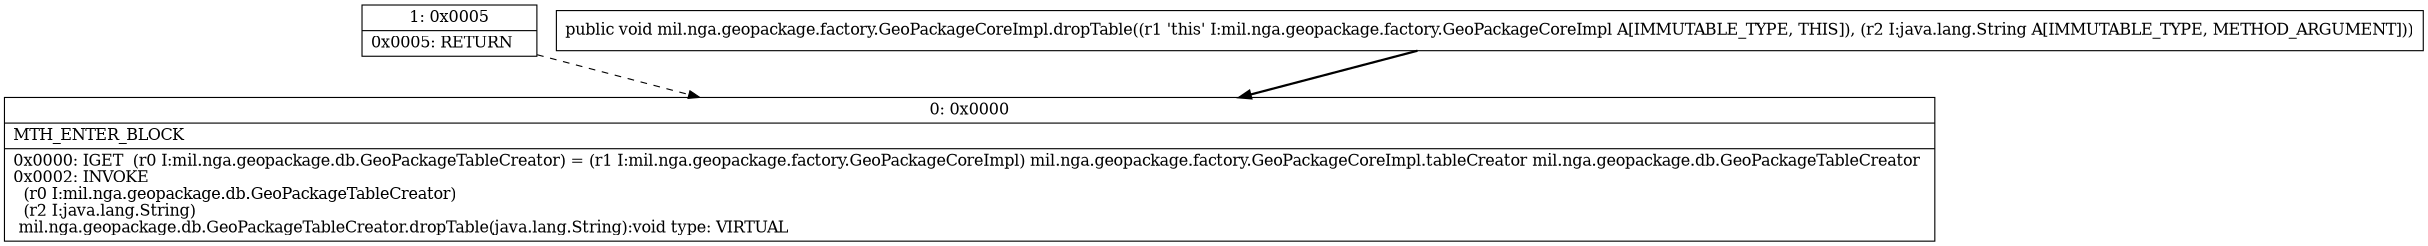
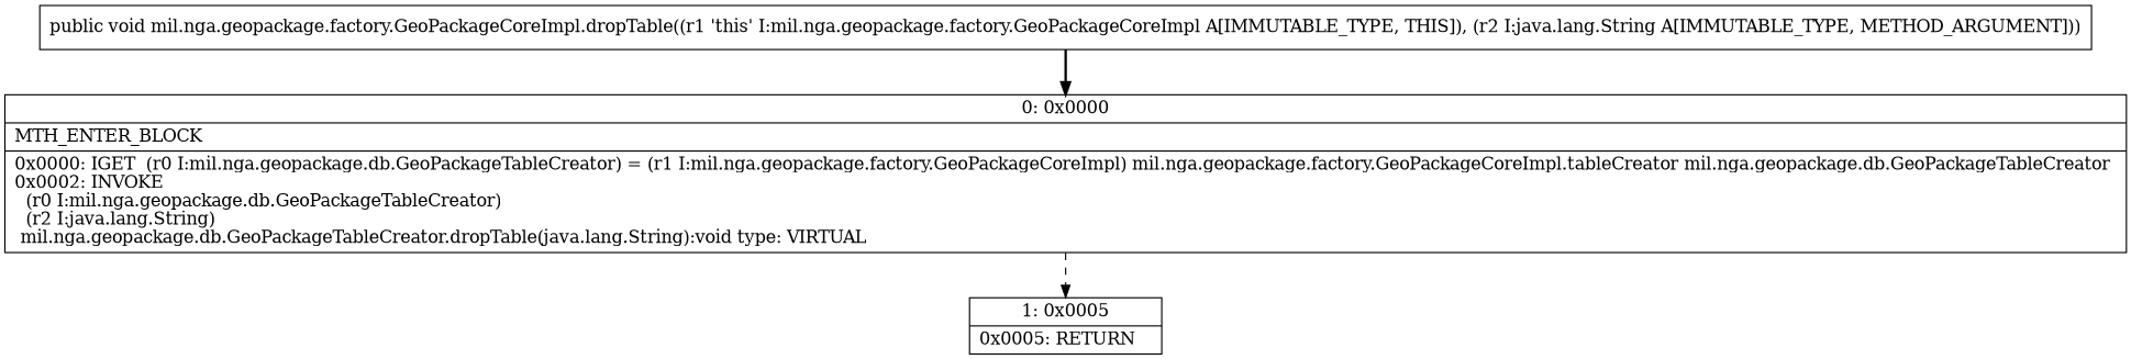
  digraph {
    node [shape=record]
    n1 [label="{0\:\ 0x0000|MTH_ENTER_BLOCK\l|0x0000: IGET  (r0 I:mil.nga.geopackage.db.GeoPackageTableCreator) = (r1 I:mil.nga.geopackage.factory.GeoPackageCoreImpl) mil.nga.geopackage.factory.GeoPackageCoreImpl.tableCreator mil.nga.geopackage.db.GeoPackageTableCreator \l0x0002: INVOKE  \l  (r0 I:mil.nga.geopackage.db.GeoPackageTableCreator)\l  (r2 I:java.lang.String)\l mil.nga.geopackage.db.GeoPackageTableCreator.dropTable(java.lang.String):void type: VIRTUAL \l}"]
    n2 [label="{1\:\ 0x0005|0x0005: RETURN   \l}"]
    n3 [label="{public void mil.nga.geopackage.factory.GeoPackageCoreImpl.dropTable((r1 'this' I:mil.nga.geopackage.factory.GeoPackageCoreImpl A[IMMUTABLE_TYPE, THIS]), (r2 I:java.lang.String A[IMMUTABLE_TYPE, METHOD_ARGUMENT])) }"]
-   n2 -> n1 [style=dashed]
+   n1 -> n2 [style=dashed]
    n3 -> n1 [style=bold]
  }
